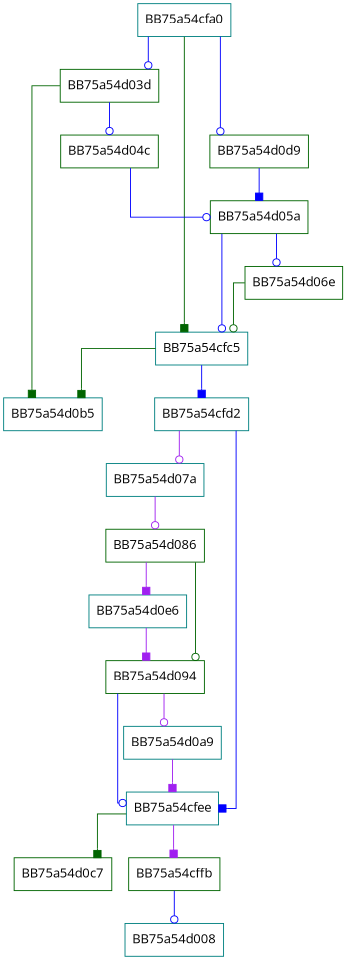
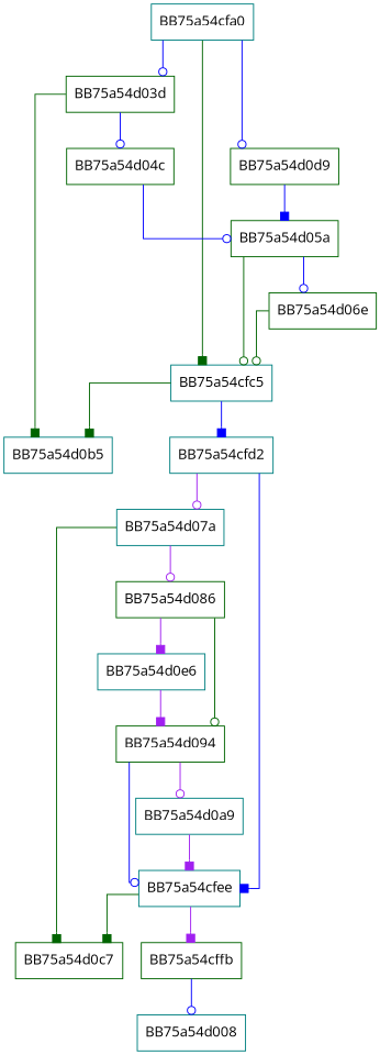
  digraph {
    fontname="Open Sans"
    splines=ortho
    node [color=darkgreen fontname="Open Sans" shape=box]
    edge [arrowhead=odot color=blue fontname="Open Sans"]
    BB75a54d03d
    BB75a54cfa0 [color=teal]
    BB75a54cfc5 [color=teal]
    BB75a54d0d9
    BB75a54d0b5 [color=teal]
    BB75a54d04c
    BB75a54cfd2 [color=teal]
    BB75a54d05a
    BB75a54d07a [color=teal]
    BB75a54cfee [color=teal]
    BB75a54d0c7
    BB75a54d086
    BB75a54cffb
    BB75a54d0e6 [color=teal]
    BB75a54d094
    BB75a54d008 [color=teal]
    BB75a54d06e
    BB75a54d0a9 [color=teal]
    BB75a54d03d -> BB75a54d0b5 [arrowhead=box color=darkgreen]
    BB75a54d03d -> BB75a54d04c
    BB75a54cfa0 -> BB75a54d03d
    BB75a54cfa0 -> BB75a54cfc5 [arrowhead=box color=darkgreen]
    BB75a54cfa0 -> BB75a54d0d9
    BB75a54cfc5 -> BB75a54d0b5 [arrowhead=box color=darkgreen]
    BB75a54cfc5 -> BB75a54cfd2 [arrowhead=box]
    BB75a54d0d9 -> BB75a54d05a [arrowhead=box]
    BB75a54d04c -> BB75a54d05a
    BB75a54cfd2 -> BB75a54d07a [color=purple]
    BB75a54cfd2 -> BB75a54cfee [arrowhead=box]
-   BB75a54d05a -> BB75a54cfc5
+   BB75a54d05a -> BB75a54cfc5 [color=darkgreen]
    BB75a54d05a -> BB75a54d06e
+   BB75a54d07a -> BB75a54d0c7 [arrowhead=box color=darkgreen]
    BB75a54d07a -> BB75a54d086 [color=purple]
    BB75a54cfee -> BB75a54d0c7 [arrowhead=box color=darkgreen]
    BB75a54cfee -> BB75a54cffb [arrowhead=box color=purple]
    BB75a54d086 -> BB75a54d0e6 [arrowhead=box color=purple]
    BB75a54d086 -> BB75a54d094 [color=darkgreen]
    BB75a54cffb -> BB75a54d008
    BB75a54d0e6 -> BB75a54d094 [arrowhead=box color=purple]
    BB75a54d094 -> BB75a54cfee
    BB75a54d094 -> BB75a54d0a9 [color=purple]
    BB75a54d06e -> BB75a54cfc5 [color=darkgreen]
    BB75a54d0a9 -> BB75a54cfee [arrowhead=box color=purple]
  }
